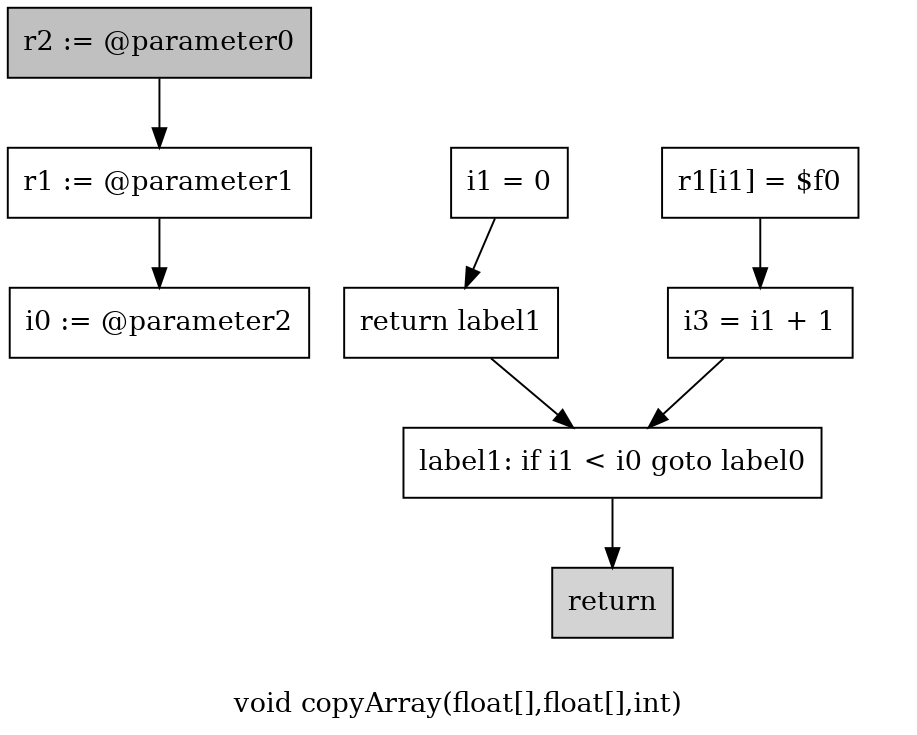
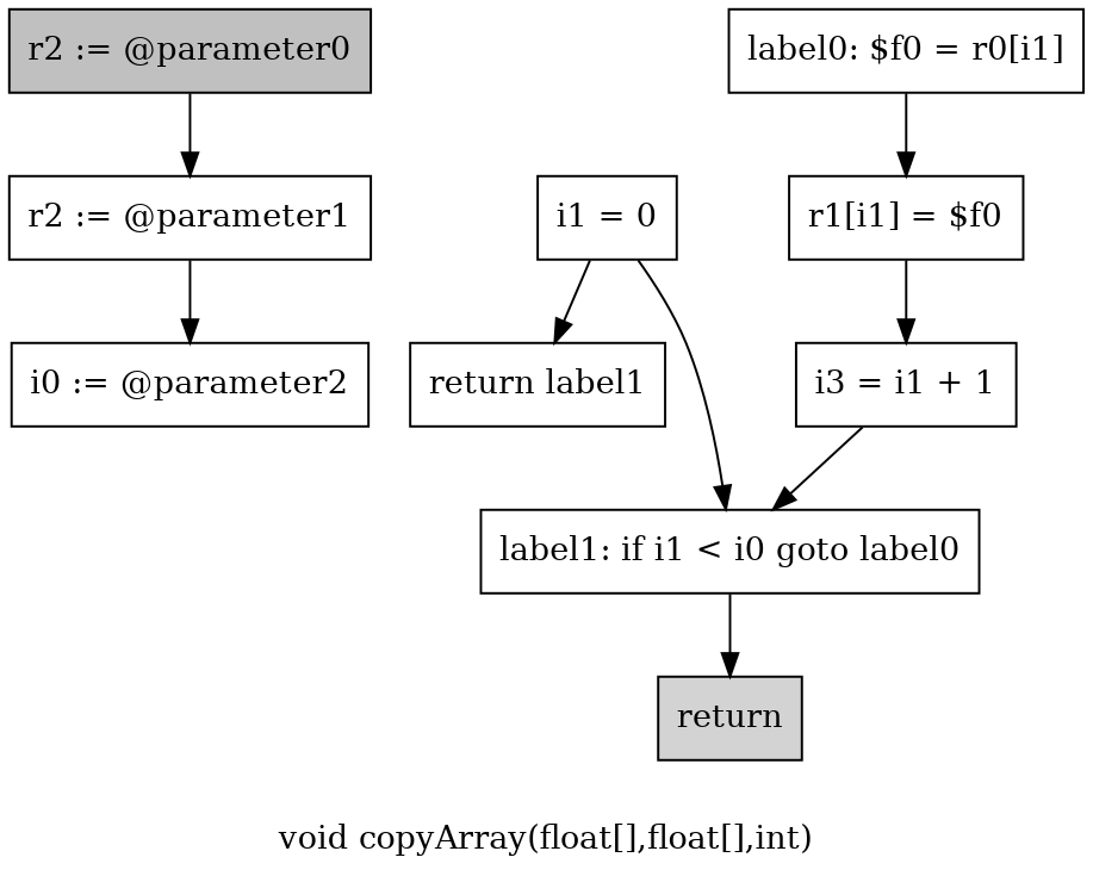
  digraph {
    label="void copyArray(float[],float[],int)"
    node [shape=box]
    n1 [fillcolor=gray label="r2 := @parameter0" style=filled]
-   n2 [label="r1 := @parameter1"]
+   n2 [label="r2 := @parameter1"]
    n3 [label="i0 := @parameter2"]
    n4 [label="i1 = 0"]
    n5 [label="return label1"]
    n6 [label="label1: if i1 < i0 goto label0"]
    n7 [fillcolor=lightgray label=return style=filled]
+   n8 [label="label0: $f0 = r0[i1]"]
    n9 [label="r1[i1] = $f0"]
    n10 [label="i3 = i1 + 1"]
    n1 -> n2
    n2 -> n3
    n4 -> n5
-   n5 -> n6
+   n4 -> n6
    n6 -> n7
+   n8 -> n9
    n9 -> n10
    n10 -> n6
  }
